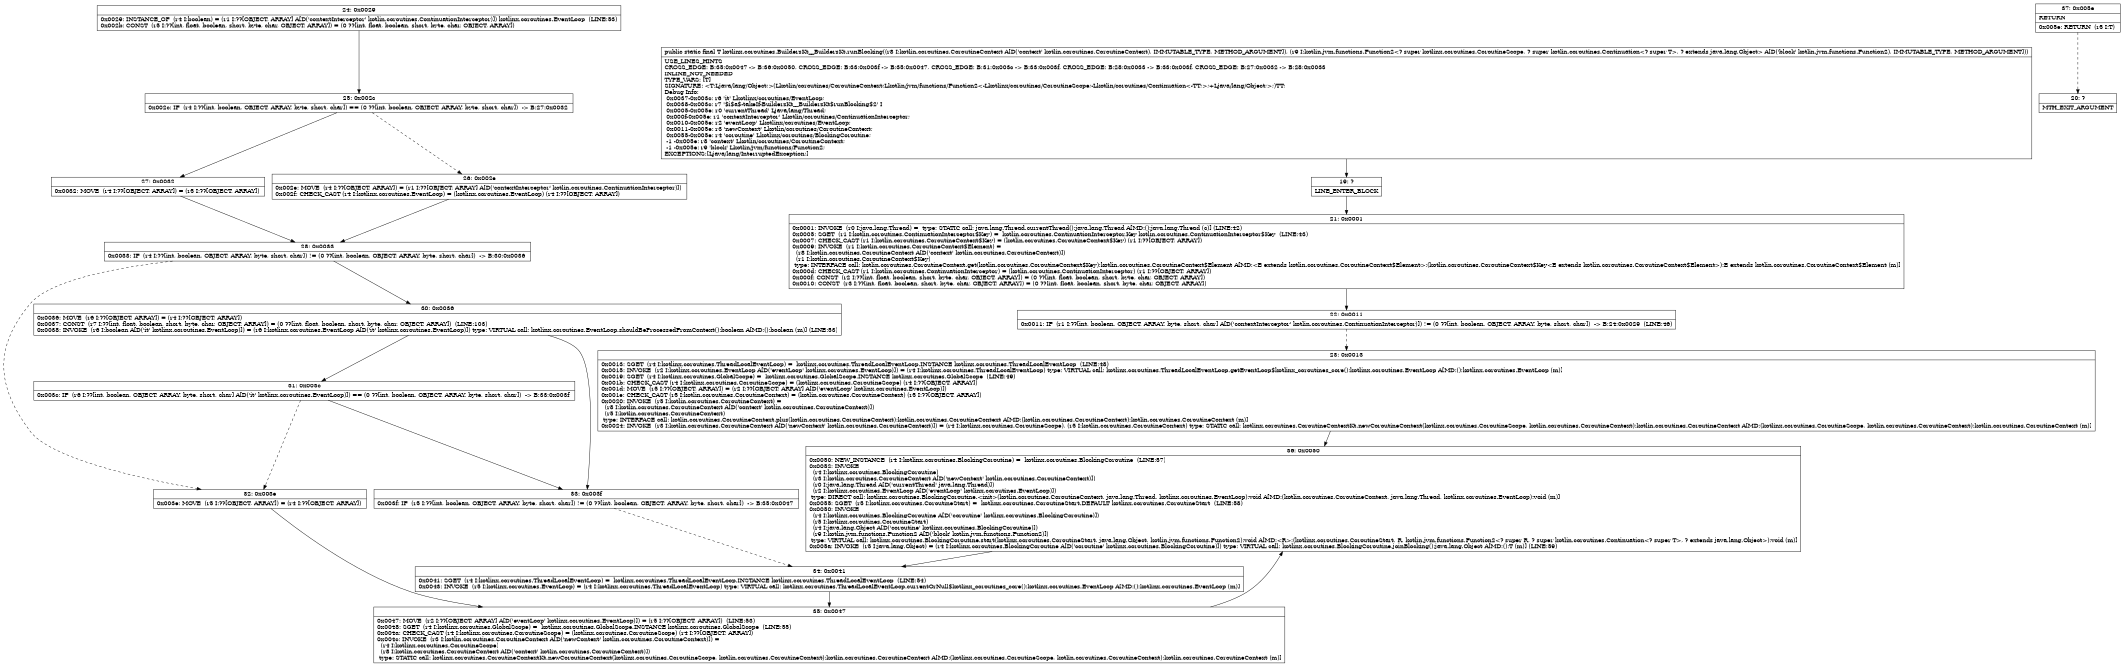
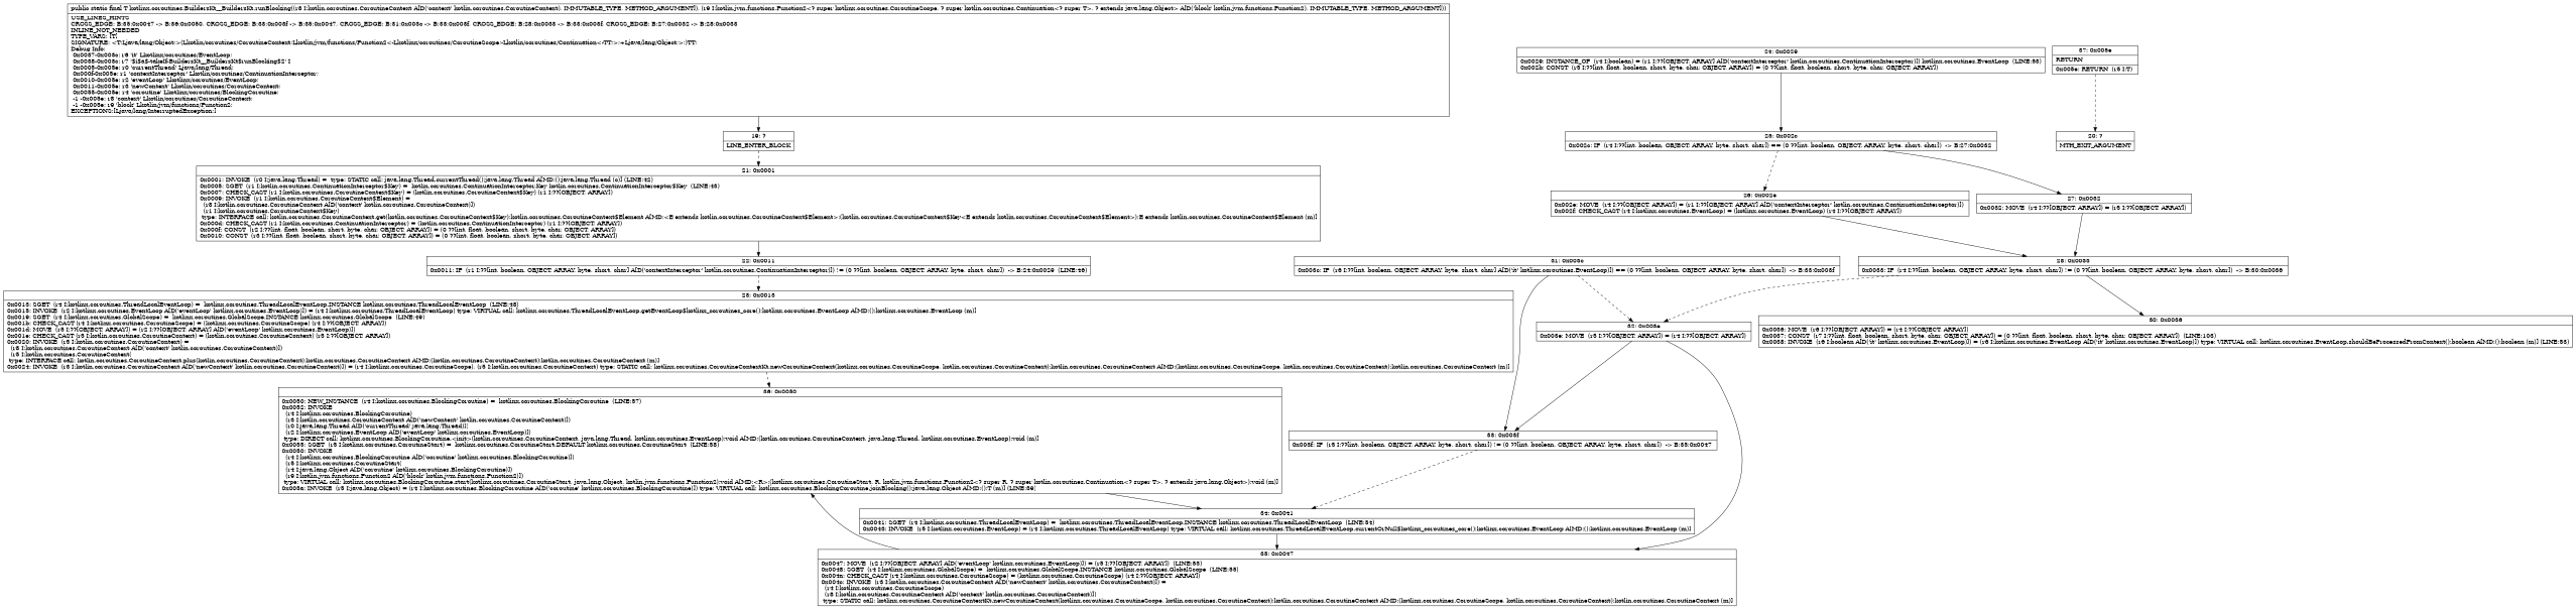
  digraph {
    node [shape=record]
    n1 [label="{19\:\ ?|LINE_ENTER_BLOCK\l}"]
    n2 [label="{21\:\ 0x0001|0x0001: INVOKE  (r0 I:java.lang.Thread) =  type: STATIC call: java.lang.Thread.currentThread():java.lang.Thread A[MD:():java.lang.Thread (c)] (LINE:42)\l0x0005: SGET  (r1 I:kotlin.coroutines.ContinuationInterceptor$Key) =  kotlin.coroutines.ContinuationInterceptor.Key kotlin.coroutines.ContinuationInterceptor$Key  (LINE:43)\l0x0007: CHECK_CAST (r1 I:kotlin.coroutines.CoroutineContext$Key) = (kotlin.coroutines.CoroutineContext$Key) (r1 I:??[OBJECT, ARRAY]) \l0x0009: INVOKE  (r1 I:kotlin.coroutines.CoroutineContext$Element) = \l  (r8 I:kotlin.coroutines.CoroutineContext A[D('context' kotlin.coroutines.CoroutineContext)])\l  (r1 I:kotlin.coroutines.CoroutineContext$Key)\l type: INTERFACE call: kotlin.coroutines.CoroutineContext.get(kotlin.coroutines.CoroutineContext$Key):kotlin.coroutines.CoroutineContext$Element A[MD:\<E extends kotlin.coroutines.CoroutineContext$Element\>:(kotlin.coroutines.CoroutineContext$Key\<E extends kotlin.coroutines.CoroutineContext$Element\>):E extends kotlin.coroutines.CoroutineContext$Element (m)]\l0x000d: CHECK_CAST (r1 I:kotlin.coroutines.ContinuationInterceptor) = (kotlin.coroutines.ContinuationInterceptor) (r1 I:??[OBJECT, ARRAY]) \l0x000f: CONST  (r2 I:??[int, float, boolean, short, byte, char, OBJECT, ARRAY]) = (0 ??[int, float, boolean, short, byte, char, OBJECT, ARRAY]) \l0x0010: CONST  (r3 I:??[int, float, boolean, short, byte, char, OBJECT, ARRAY]) = (0 ??[int, float, boolean, short, byte, char, OBJECT, ARRAY]) \l}"]
    n3 [label="{22\:\ 0x0011|0x0011: IF  (r1 I:??[int, boolean, OBJECT, ARRAY, byte, short, char] A[D('contextInterceptor' kotlin.coroutines.ContinuationInterceptor)]) != (0 ??[int, boolean, OBJECT, ARRAY, byte, short, char])  \-\> B:24:0x0029  (LINE:46)\l}"]
    n4 [label="{23\:\ 0x0013|0x0013: SGET  (r4 I:kotlinx.coroutines.ThreadLocalEventLoop) =  kotlinx.coroutines.ThreadLocalEventLoop.INSTANCE kotlinx.coroutines.ThreadLocalEventLoop  (LINE:48)\l0x0015: INVOKE  (r2 I:kotlinx.coroutines.EventLoop A[D('eventLoop' kotlinx.coroutines.EventLoop)]) = (r4 I:kotlinx.coroutines.ThreadLocalEventLoop) type: VIRTUAL call: kotlinx.coroutines.ThreadLocalEventLoop.getEventLoop$kotlinx_coroutines_core():kotlinx.coroutines.EventLoop A[MD:():kotlinx.coroutines.EventLoop (m)]\l0x0019: SGET  (r4 I:kotlinx.coroutines.GlobalScope) =  kotlinx.coroutines.GlobalScope.INSTANCE kotlinx.coroutines.GlobalScope  (LINE:49)\l0x001b: CHECK_CAST (r4 I:kotlinx.coroutines.CoroutineScope) = (kotlinx.coroutines.CoroutineScope) (r4 I:??[OBJECT, ARRAY]) \l0x001d: MOVE  (r5 I:??[OBJECT, ARRAY]) = (r2 I:??[OBJECT, ARRAY] A[D('eventLoop' kotlinx.coroutines.EventLoop)]) \l0x001e: CHECK_CAST (r5 I:kotlin.coroutines.CoroutineContext) = (kotlin.coroutines.CoroutineContext) (r5 I:??[OBJECT, ARRAY]) \l0x0020: INVOKE  (r5 I:kotlin.coroutines.CoroutineContext) = \l  (r8 I:kotlin.coroutines.CoroutineContext A[D('context' kotlin.coroutines.CoroutineContext)])\l  (r5 I:kotlin.coroutines.CoroutineContext)\l type: INTERFACE call: kotlin.coroutines.CoroutineContext.plus(kotlin.coroutines.CoroutineContext):kotlin.coroutines.CoroutineContext A[MD:(kotlin.coroutines.CoroutineContext):kotlin.coroutines.CoroutineContext (m)]\l0x0024: INVOKE  (r3 I:kotlin.coroutines.CoroutineContext A[D('newContext' kotlin.coroutines.CoroutineContext)]) = (r4 I:kotlinx.coroutines.CoroutineScope), (r5 I:kotlin.coroutines.CoroutineContext) type: STATIC call: kotlinx.coroutines.CoroutineContextKt.newCoroutineContext(kotlinx.coroutines.CoroutineScope, kotlin.coroutines.CoroutineContext):kotlin.coroutines.CoroutineContext A[MD:(kotlinx.coroutines.CoroutineScope, kotlin.coroutines.CoroutineContext):kotlin.coroutines.CoroutineContext (m)]\l}"]
    n5 [label="{36\:\ 0x0050|0x0050: NEW_INSTANCE  (r4 I:kotlinx.coroutines.BlockingCoroutine) =  kotlinx.coroutines.BlockingCoroutine  (LINE:57)\l0x0052: INVOKE  \l  (r4 I:kotlinx.coroutines.BlockingCoroutine)\l  (r3 I:kotlin.coroutines.CoroutineContext A[D('newContext' kotlin.coroutines.CoroutineContext)])\l  (r0 I:java.lang.Thread A[D('currentThread' java.lang.Thread)])\l  (r2 I:kotlinx.coroutines.EventLoop A[D('eventLoop' kotlinx.coroutines.EventLoop)])\l type: DIRECT call: kotlinx.coroutines.BlockingCoroutine.\<init\>(kotlin.coroutines.CoroutineContext, java.lang.Thread, kotlinx.coroutines.EventLoop):void A[MD:(kotlin.coroutines.CoroutineContext, java.lang.Thread, kotlinx.coroutines.EventLoop):void (m)]\l0x0055: SGET  (r5 I:kotlinx.coroutines.CoroutineStart) =  kotlinx.coroutines.CoroutineStart.DEFAULT kotlinx.coroutines.CoroutineStart  (LINE:58)\l0x0050: INVOKE  \l  (r4 I:kotlinx.coroutines.BlockingCoroutine A[D('coroutine' kotlinx.coroutines.BlockingCoroutine)])\l  (r5 I:kotlinx.coroutines.CoroutineStart)\l  (r4 I:java.lang.Object A[D('coroutine' kotlinx.coroutines.BlockingCoroutine)])\l  (r9 I:kotlin.jvm.functions.Function2 A[D('block' kotlin.jvm.functions.Function2)])\l type: VIRTUAL call: kotlinx.coroutines.BlockingCoroutine.start(kotlinx.coroutines.CoroutineStart, java.lang.Object, kotlin.jvm.functions.Function2):void A[MD:\<R\>:(kotlinx.coroutines.CoroutineStart, R, kotlin.jvm.functions.Function2\<? super R, ? super kotlin.coroutines.Continuation\<? super T\>, ? extends java.lang.Object\>):void (m)]\l0x005a: INVOKE  (r5 I:java.lang.Object) = (r4 I:kotlinx.coroutines.BlockingCoroutine A[D('coroutine' kotlinx.coroutines.BlockingCoroutine)]) type: VIRTUAL call: kotlinx.coroutines.BlockingCoroutine.joinBlocking():java.lang.Object A[MD:():T (m)] (LINE:59)\l}"]
    n6 [label="{24\:\ 0x0029|0x0029: INSTANCE_OF  (r4 I:boolean) = (r1 I:??[OBJECT, ARRAY] A[D('contextInterceptor' kotlin.coroutines.ContinuationInterceptor)]) kotlinx.coroutines.EventLoop  (LINE:53)\l0x002b: CONST  (r5 I:??[int, float, boolean, short, byte, char, OBJECT, ARRAY]) = (0 ??[int, float, boolean, short, byte, char, OBJECT, ARRAY]) \l}"]
    n7 [label="{25\:\ 0x002c|0x002c: IF  (r4 I:??[int, boolean, OBJECT, ARRAY, byte, short, char]) == (0 ??[int, boolean, OBJECT, ARRAY, byte, short, char])  \-\> B:27:0x0032 \l}"]
    n8 [label="{34\:\ 0x0041|0x0041: SGET  (r4 I:kotlinx.coroutines.ThreadLocalEventLoop) =  kotlinx.coroutines.ThreadLocalEventLoop.INSTANCE kotlinx.coroutines.ThreadLocalEventLoop  (LINE:54)\l0x0043: INVOKE  (r5 I:kotlinx.coroutines.EventLoop) = (r4 I:kotlinx.coroutines.ThreadLocalEventLoop) type: VIRTUAL call: kotlinx.coroutines.ThreadLocalEventLoop.currentOrNull$kotlinx_coroutines_core():kotlinx.coroutines.EventLoop A[MD:():kotlinx.coroutines.EventLoop (m)]\l}"]
    n9 [label="{37\:\ 0x005e|RETURN\l|0x005e: RETURN  (r5 I:T) \l}"]
    n10 [label="{20\:\ ?|MTH_EXIT_ARGUMENT\l}"]
    n11 [label="{26\:\ 0x002e|0x002e: MOVE  (r4 I:??[OBJECT, ARRAY]) = (r1 I:??[OBJECT, ARRAY] A[D('contextInterceptor' kotlin.coroutines.ContinuationInterceptor)]) \l0x002f: CHECK_CAST (r4 I:kotlinx.coroutines.EventLoop) = (kotlinx.coroutines.EventLoop) (r4 I:??[OBJECT, ARRAY]) \l}"]
    n12 [label="{27\:\ 0x0032|0x0032: MOVE  (r4 I:??[OBJECT, ARRAY]) = (r5 I:??[OBJECT, ARRAY]) \l}"]
    n13 [label="{28\:\ 0x0033|0x0033: IF  (r4 I:??[int, boolean, OBJECT, ARRAY, byte, short, char]) != (0 ??[int, boolean, OBJECT, ARRAY, byte, short, char])  \-\> B:30:0x0036 \l}"]
    n14 [label="{30\:\ 0x0036|0x0036: MOVE  (r6 I:??[OBJECT, ARRAY]) = (r4 I:??[OBJECT, ARRAY]) \l0x0037: CONST  (r7 I:??[int, float, boolean, short, byte, char, OBJECT, ARRAY]) = (0 ??[int, float, boolean, short, byte, char, OBJECT, ARRAY])  (LINE:103)\l0x0038: INVOKE  (r6 I:boolean A[D('it' kotlinx.coroutines.EventLoop)]) = (r6 I:kotlinx.coroutines.EventLoop A[D('it' kotlinx.coroutines.EventLoop)]) type: VIRTUAL call: kotlinx.coroutines.EventLoop.shouldBeProcessedFromContext():boolean A[MD:():boolean (m)] (LINE:53)\l}"]
    n15 [label="{32\:\ 0x003e|0x003e: MOVE  (r5 I:??[OBJECT, ARRAY]) = (r4 I:??[OBJECT, ARRAY]) \l}"]
    n16 [label="{31\:\ 0x003c|0x003c: IF  (r6 I:??[int, boolean, OBJECT, ARRAY, byte, short, char] A[D('it' kotlinx.coroutines.EventLoop)]) == (0 ??[int, boolean, OBJECT, ARRAY, byte, short, char])  \-\> B:33:0x003f \l}"]
    n17 [label="{33\:\ 0x003f|0x003f: IF  (r5 I:??[int, boolean, OBJECT, ARRAY, byte, short, char]) != (0 ??[int, boolean, OBJECT, ARRAY, byte, short, char])  \-\> B:35:0x0047 \l}"]
    n18 [label="{35\:\ 0x0047|0x0047: MOVE  (r2 I:??[OBJECT, ARRAY] A[D('eventLoop' kotlinx.coroutines.EventLoop)]) = (r5 I:??[OBJECT, ARRAY])  (LINE:53)\l0x0048: SGET  (r4 I:kotlinx.coroutines.GlobalScope) =  kotlinx.coroutines.GlobalScope.INSTANCE kotlinx.coroutines.GlobalScope  (LINE:55)\l0x004a: CHECK_CAST (r4 I:kotlinx.coroutines.CoroutineScope) = (kotlinx.coroutines.CoroutineScope) (r4 I:??[OBJECT, ARRAY]) \l0x004c: INVOKE  (r3 I:kotlin.coroutines.CoroutineContext A[D('newContext' kotlin.coroutines.CoroutineContext)]) = \l  (r4 I:kotlinx.coroutines.CoroutineScope)\l  (r8 I:kotlin.coroutines.CoroutineContext A[D('context' kotlin.coroutines.CoroutineContext)])\l type: STATIC call: kotlinx.coroutines.CoroutineContextKt.newCoroutineContext(kotlinx.coroutines.CoroutineScope, kotlin.coroutines.CoroutineContext):kotlin.coroutines.CoroutineContext A[MD:(kotlinx.coroutines.CoroutineScope, kotlin.coroutines.CoroutineContext):kotlin.coroutines.CoroutineContext (m)]\l}"]
    n19 [label="{public static final T kotlinx.coroutines.BuildersKt__BuildersKt.runBlocking((r8 I:kotlin.coroutines.CoroutineContext A[D('context' kotlin.coroutines.CoroutineContext), IMMUTABLE_TYPE, METHOD_ARGUMENT]), (r9 I:kotlin.jvm.functions.Function2\<? super kotlinx.coroutines.CoroutineScope, ? super kotlin.coroutines.Continuation\<? super T\>, ? extends java.lang.Object\> A[D('block' kotlin.jvm.functions.Function2), IMMUTABLE_TYPE, METHOD_ARGUMENT]))  | USE_LINES_HINTS\lCROSS_EDGE: B:35:0x0047 \-\> B:36:0x0050, CROSS_EDGE: B:33:0x003f \-\> B:35:0x0047, CROSS_EDGE: B:31:0x003c \-\> B:33:0x003f, CROSS_EDGE: B:28:0x0033 \-\> B:33:0x003f, CROSS_EDGE: B:27:0x0032 \-\> B:28:0x0033\lINLINE_NOT_NEEDED\lTYPE_VARS: [T]\lSIGNATURE: \<T:Ljava\/lang\/Object;\>(Lkotlin\/coroutines\/CoroutineContext;Lkotlin\/jvm\/functions\/Function2\<\-Lkotlinx\/coroutines\/CoroutineScope;\-Lkotlin\/coroutines\/Continuation\<\-TT;\>;+Ljava\/lang\/Object;\>;)TT;\lDebug Info:\l  0x0037\-0x003c: r6 'it' Lkotlinx\/coroutines\/EventLoop;\l  0x0038\-0x003c: r7 '$i$a$\-takeIf\-BuildersKt__BuildersKt$runBlocking$2' I\l  0x0005\-0x005e: r0 'currentThread' Ljava\/lang\/Thread;\l  0x000f\-0x005e: r1 'contextInterceptor' Lkotlin\/coroutines\/ContinuationInterceptor;\l  0x0010\-0x005e: r2 'eventLoop' Lkotlinx\/coroutines\/EventLoop;\l  0x0011\-0x005e: r3 'newContext' Lkotlin\/coroutines\/CoroutineContext;\l  0x0055\-0x005e: r4 'coroutine' Lkotlinx\/coroutines\/BlockingCoroutine;\l  \-1 \-0x005e: r8 'context' Lkotlin\/coroutines\/CoroutineContext;\l  \-1 \-0x005e: r9 'block' Lkotlin\/jvm\/functions\/Function2;\lEXCEPTIONS:[Ljava\/lang\/InterruptedException;]\l}"]
-   n1 -> n2
+   n1 -> n2 [style=dashed]
    n2 -> n3
    n3 -> n4 [style=dashed]
-   n4 -> n5
+   n4 -> n5 [style=dashed]
    n5 -> n8
    n6 -> n7
    n7 -> n11 [style=dashed]
    n7 -> n12
    n8 -> n18
    n9 -> n10 [style=dashed]
    n11 -> n13
    n12 -> n13
    n13 -> n14
    n13 -> n15 [style=dashed]
-   n14 -> n16
-   n14 -> n17
+   n15 -> n17
    n15 -> n18
    n16 -> n15 [style=dashed]
    n16 -> n17
    n17 -> n8 [style=dashed]
    n18 -> n5
    n19 -> n1
  }
